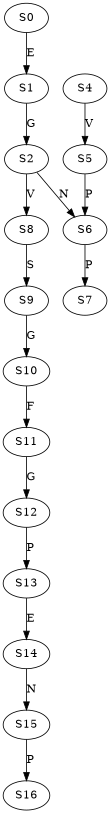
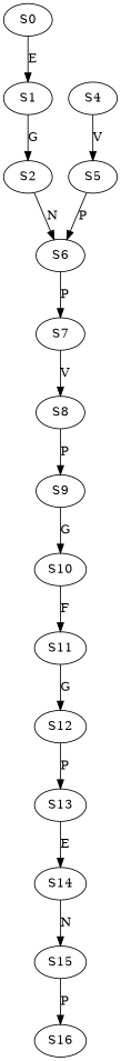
  strict digraph {
    S0
    S1
    S2
    S6
    S4
    S5
    S7
    S8
    S9
    S10
    S11
    S12
    S13
    S14
    S15
    S16
    S0 -> S1 [label=E]
    S1 -> S2 [label=G]
    S2 -> S6 [label=N]
    S6 -> S7 [label=P]
    S4 -> S5 [label=V]
    S5 -> S6 [label=P]
-   S2 -> S8 [label=V]
-   S8 -> S9 [label=S]
+   S7 -> S8 [label=V]
+   S8 -> S9 [label=P]
    S9 -> S10 [label=G]
    S10 -> S11 [label=F]
    S11 -> S12 [label=G]
    S12 -> S13 [label=P]
    S13 -> S14 [label=E]
    S14 -> S15 [label=N]
    S15 -> S16 [label=P]
  }
